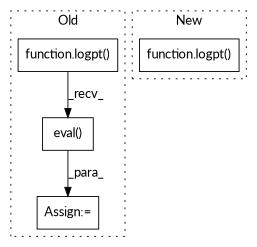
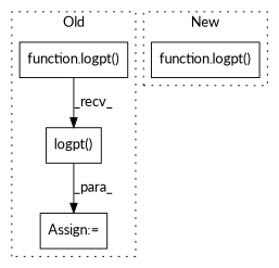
  digraph {
    fontname=Lato
    node [a=75 l="6,20" shape=box fontname=Lato]
    edge [fontname=Lato]
    n1 [label="function.logpt()" s="9616,9667"]
-   n2 [l=17 label="eval()" s=9953]
+   n2 [l=17 label="logpt()" s=9953]
    n3 [a=68 l=3 label="Assign:=" s=9950]
    n4 [label="function.logpt()" s="10456,10479"]
    subgraph cluster_1 {
      label=Old
      style=dotted
      n1
      n2
      n3
    }
    subgraph cluster_2 {
      label=New
      style=dotted
      n4
    }
    n1 -> n2 [label=_recv_]
    n2 -> n3 [label=_para_]
  }
